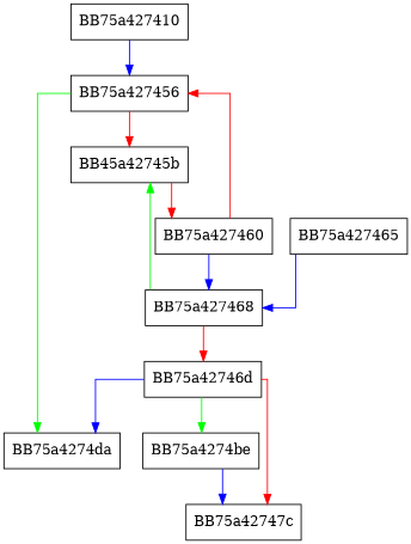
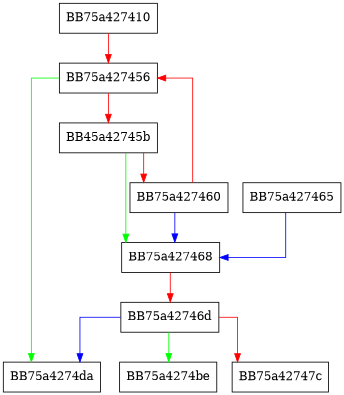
  digraph {
    splines=ortho
    node [shape=box]
    edge [color=red]
    BB75a427410
    BB75a427456
    BB75a427468
    BB75a42746d
    BB75a4274da
    n6 [label=BB45a42745b]
    BB75a4274be
    BB75a42747c
    BB75a427460
    BB75a427465
-   BB75a427410 -> BB75a427456 [color=blue]
+   BB75a427410 -> BB75a427456
    BB75a427456 -> BB75a4274da [color=green]
    BB75a427456 -> n6
    BB75a427468 -> BB75a42746d
    BB75a42746d -> BB75a4274da [color=blue]
    BB75a42746d -> BB75a4274be [color=green]
    BB75a42746d -> BB75a42747c
-   BB75a427468 -> n6 [color=green]
+   n6 -> BB75a427468 [color=green]
    n6 -> BB75a427460
-   BB75a4274be -> BB75a42747c [color=blue]
    BB75a427460 -> BB75a427456
    BB75a427460 -> BB75a427468 [color=blue]
    BB75a427465 -> BB75a427468 [color=blue]
  }
